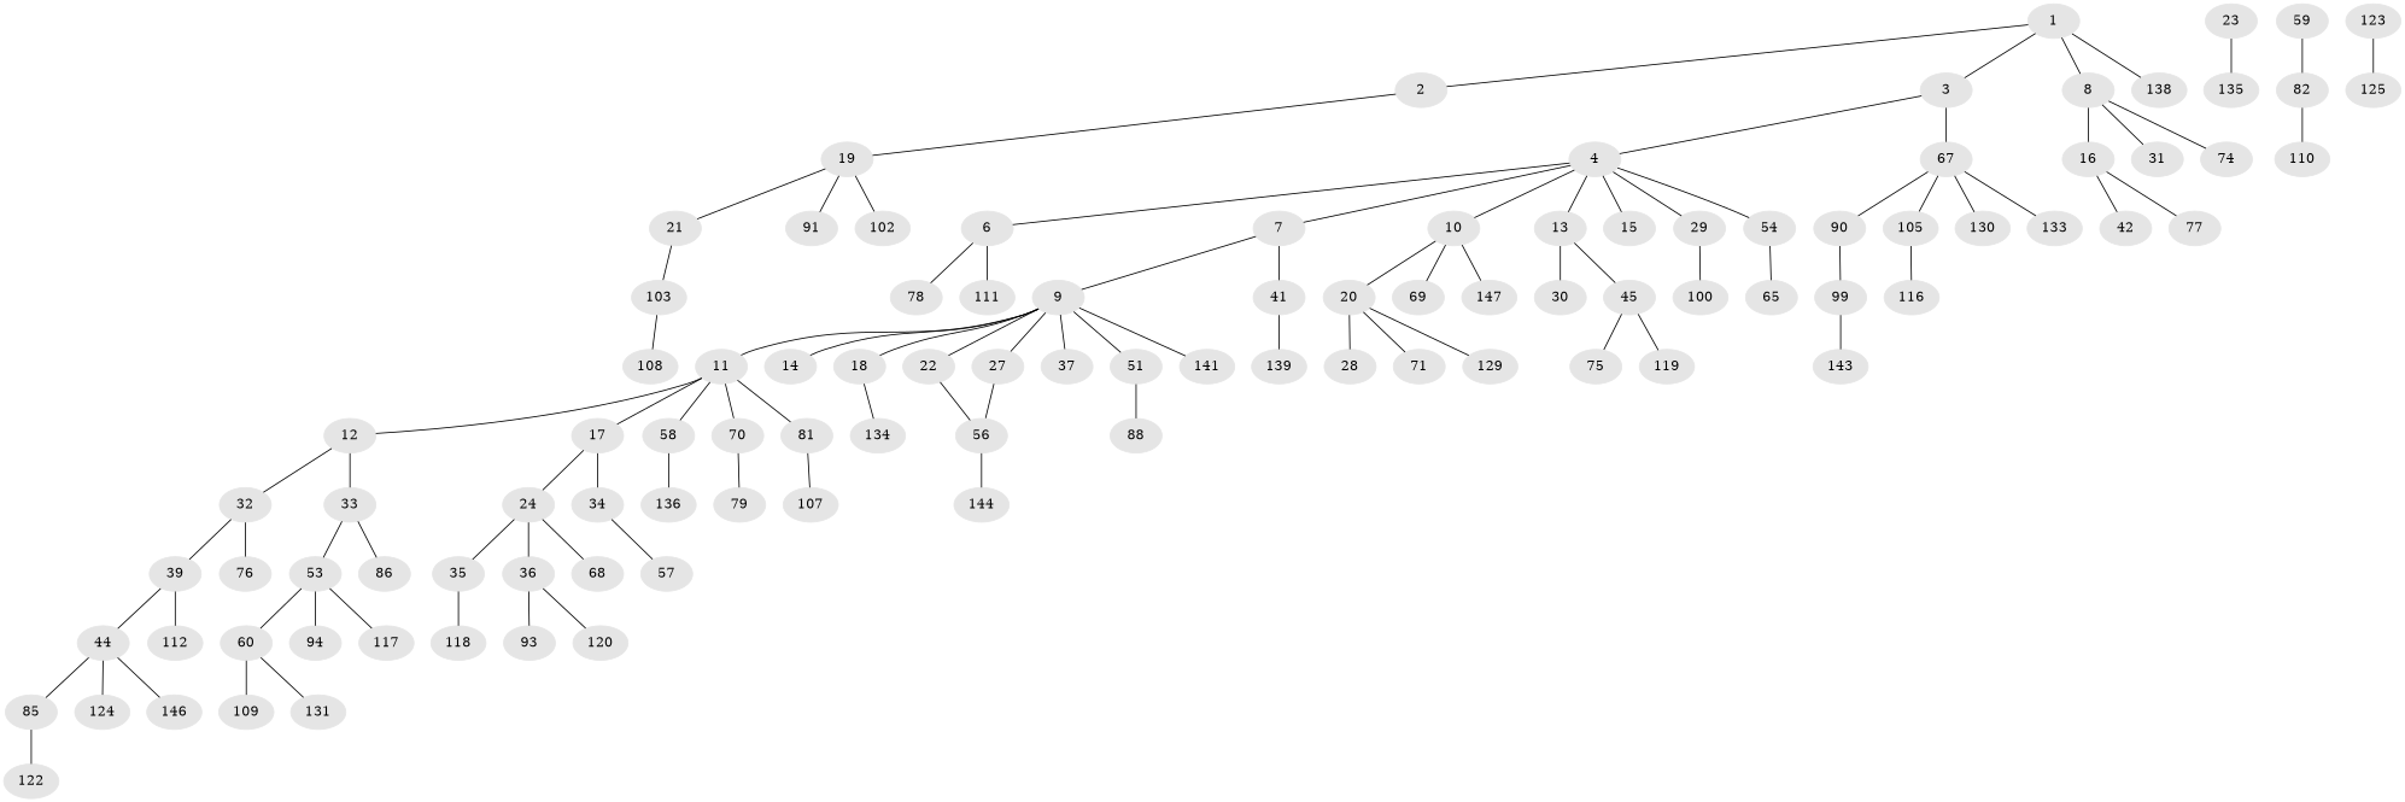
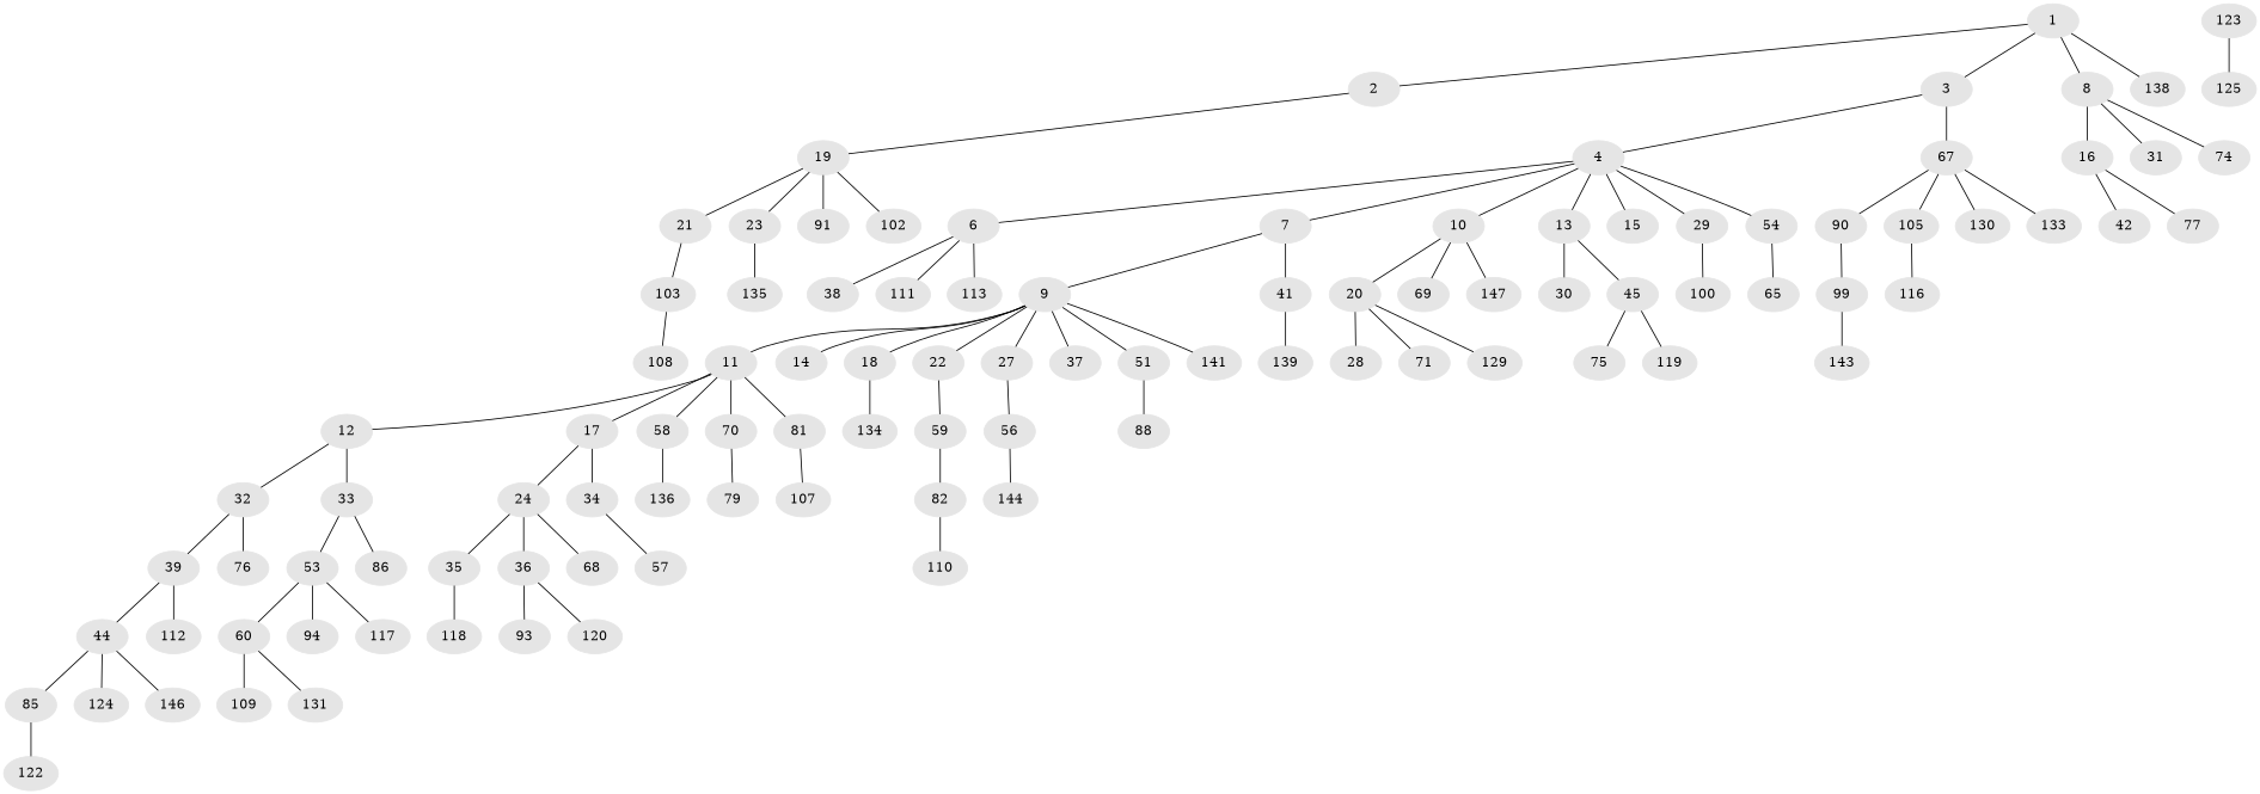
  graph {
    node [color=gray90 style=filled]
    1 [super="+26"]
    2 [super="+89"]
    3 [super="+48"]
    8
    138
    19 [super="+83"]
    4 [super="+5"]
    67 [super="+87"]
    16 [super="+25"]
    31
    74
    21 [super="+72"]
    23
    91 [super="+98"]
    102
    6 [super="+50"]
    7 [super="+43"]
    10 [super="+80"]
    13
    15
    29 [super="+73"]
    54
    90
    105
    130
    133
-   78 [super="+104"]
+   78 [super="+104" label=38]
    111
+   113
    9 [super="+64"]
    41 [super="+46"]
    20 [super="+47"]
    69 [super="+140"]
    147
    30
    45 [super="+49"]
    100
    65
    11 [super="+63"]
    14
    18
    22 [super="+52"]
    27
    37
    51 [super="+84"]
    141
    139
    42 [super="+55"]
    77
    12 [super="+96"]
    17 [super="+38"]
    58 [super="+66"]
    70
    81
    134 [super="+137"]
    59
    56
    88
    28 [super="+92"]
    71
    129
    32 [super="+114"]
    33
    24
    34 [super="+40"]
    136
    79 [super="+121"]
    107 [super="+142"]
    123
    125
    39 [super="+106"]
    76 [super="+132"]
    53
    86
    75
    119
    35 [super="+128"]
    36 [super="+62"]
    68 [super="+127"]
    57
    103
    135
    108
    82 [super="+115"]
    118
    93
    120
    144
    44 [super="+95"]
    112
    60 [super="+97"]
    94
    117
    85 [super="+101"]
    124
    146
    122 [super="+145"]
    109
    131
    110
    99
    116
    143
    1 -- 2
    1 -- 3
    1 -- 8
    1 -- 138
    2 -- 19
    3 -- 4
    3 -- 67
    8 -- 16
    8 -- 31
    8 -- 74
    19 -- 21
+   19 -- 23
    19 -- 91
    19 -- 102
    4 -- 6
    4 -- 7
    4 -- 10
    4 -- 13
    4 -- 15
    4 -- 29
    4 -- 54
    67 -- 90
    67 -- 105
    67 -- 130
    67 -- 133
    16 -- 42
    16 -- 77
    21 -- 103
    23 -- 135
    6 -- 78
    6 -- 111
+   6 -- 113
    7 -- 9
    7 -- 41
    10 -- 20
    10 -- 69
    10 -- 147
    13 -- 30
    13 -- 45
    29 -- 100
    54 -- 65
    90 -- 99
    105 -- 116
    9 -- 11
    9 -- 14
    9 -- 18
    9 -- 22
    9 -- 27
    9 -- 37
    9 -- 51
    9 -- 141
    41 -- 139
    20 -- 28
    20 -- 71
    20 -- 129
    45 -- 75
    45 -- 119
    11 -- 12
    11 -- 17
    11 -- 58
    11 -- 70
    11 -- 81
    18 -- 134
-   22 -- 56
+   22 -- 59
    27 -- 56
    51 -- 88
    12 -- 32
    12 -- 33
    17 -- 24
    17 -- 34
    58 -- 136
    70 -- 79
    81 -- 107
    59 -- 82
    56 -- 144
    32 -- 39
    32 -- 76
    33 -- 53
    33 -- 86
    24 -- 35
    24 -- 36
    24 -- 68
    34 -- 57
    123 -- 125
    39 -- 44
    39 -- 112
    53 -- 60
    53 -- 94
    53 -- 117
    35 -- 118
    36 -- 93
    36 -- 120
    103 -- 108
    82 -- 110
    44 -- 85
    44 -- 124
    44 -- 146
    60 -- 109
    60 -- 131
    85 -- 122
    99 -- 143
  }
